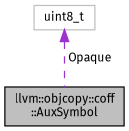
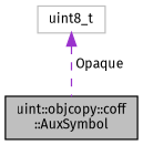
  digraph {
    fontname="Fira Sans"
    node [fontname="Fira Sans" fontsize=10 shape=record]
-   n1 [color=black fillcolor=grey75 fontcolor=black height=0.2 label="llvm::objcopy::coff\l::AuxSymbol" style=filled width=0.4]
+   n1 [color=black fillcolor=grey75 fontcolor=black height=0.2 label="uint::objcopy::coff\l::AuxSymbol" style=filled width=0.4]
    n2 [color=grey75 height=0.2 label=uint8_t width=0.4]
    n2 -> n1 [color=darkorchid3 dir=back fontname="Fira Sans" fontsize=10 label=" Opaque" labelfontname=Helvetica labelfontsize=10 style=dashed]
  }
